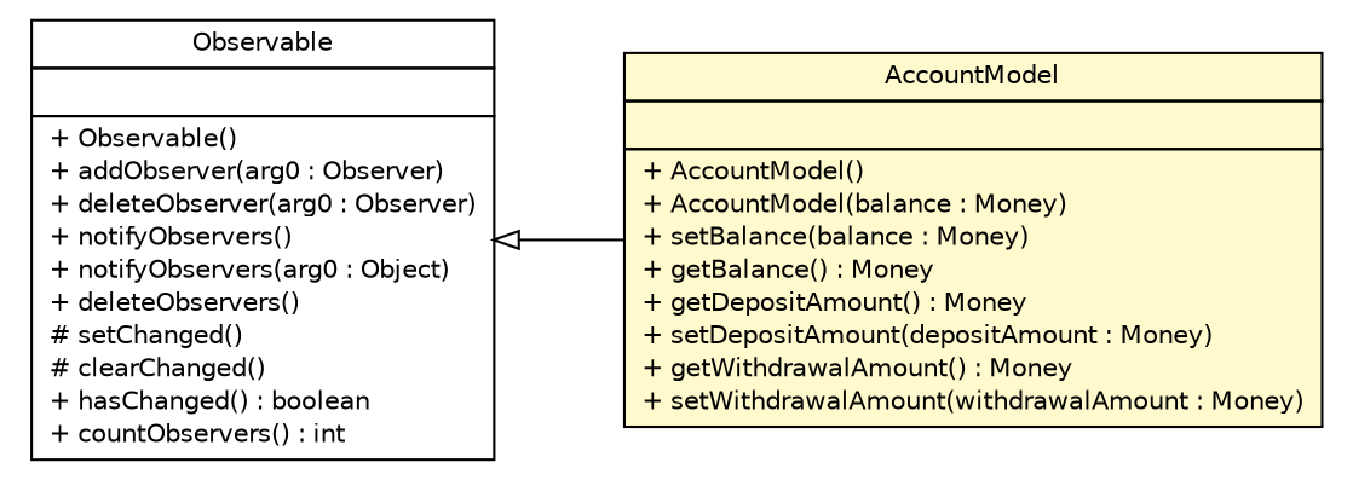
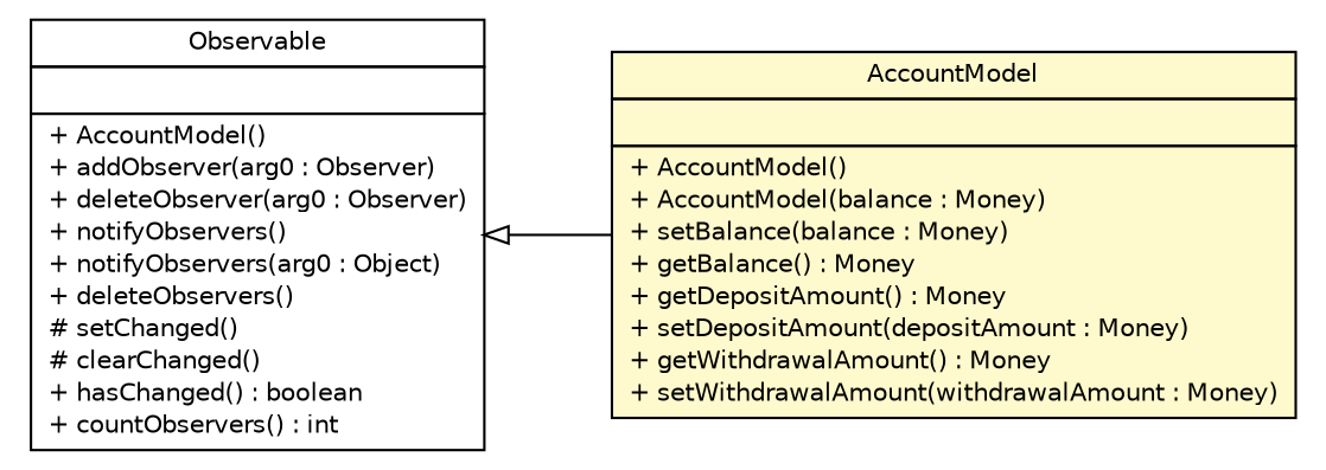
  digraph {
    nodesep=0.25
    ranksep=0.5
    rankdir=LR
    node [fontcolor=black fontname=Helvetica fontsize=10.0 shape=plaintext]
    n1 [label=<<table title="sorcer.account.provider.ui.mvc.AccountModel" border="0" cellborder="1" cellspacing="0" cellpadding="2" port="p" bgcolor="lemonChiffon" href="./AccountModel.html"> 		<tr><td><table border="0" cellspacing="0" cellpadding="1"> <tr><td align="center" balign="center"> AccountModel </td></tr> 		</table></td></tr> 		<tr><td><table border="0" cellspacing="0" cellpadding="1"> <tr><td align="left" balign="left">  </td></tr> 		</table></td></tr> 		<tr><td><table border="0" cellspacing="0" cellpadding="1"> <tr><td align="left" balign="left"> + AccountModel() </td></tr> <tr><td align="left" balign="left"> + AccountModel(balance : Money) </td></tr> <tr><td align="left" balign="left"> + setBalance(balance : Money) </td></tr> <tr><td align="left" balign="left"> + getBalance() : Money </td></tr> <tr><td align="left" balign="left"> + getDepositAmount() : Money </td></tr> <tr><td align="left" balign="left"> + setDepositAmount(depositAmount : Money) </td></tr> <tr><td align="left" balign="left"> + getWithdrawalAmount() : Money </td></tr> <tr><td align="left" balign="left"> + setWithdrawalAmount(withdrawalAmount : Money) </td></tr> 		</table></td></tr> 		</table>>]
-   n2 [label=<<table title="java.util.Observable" border="0" cellborder="1" cellspacing="0" cellpadding="2" port="p" href="http://docs.oracle.com/javase/7/docs/api/java/util/Observable.html"> 		<tr><td><table border="0" cellspacing="0" cellpadding="1"> <tr><td align="center" balign="center"> Observable </td></tr> 		</table></td></tr> 		<tr><td><table border="0" cellspacing="0" cellpadding="1"> <tr><td align="left" balign="left">  </td></tr> 		</table></td></tr> 		<tr><td><table border="0" cellspacing="0" cellpadding="1"> <tr><td align="left" balign="left"> + Observable() </td></tr> <tr><td align="left" balign="left"> + addObserver(arg0 : Observer) </td></tr> <tr><td align="left" balign="left"> + deleteObserver(arg0 : Observer) </td></tr> <tr><td align="left" balign="left"> + notifyObservers() </td></tr> <tr><td align="left" balign="left"> + notifyObservers(arg0 : Object) </td></tr> <tr><td align="left" balign="left"> + deleteObservers() </td></tr> <tr><td align="left" balign="left"> # setChanged() </td></tr> <tr><td align="left" balign="left"> # clearChanged() </td></tr> <tr><td align="left" balign="left"> + hasChanged() : boolean </td></tr> <tr><td align="left" balign="left"> + countObservers() : int </td></tr> 		</table></td></tr> 		</table>>]
+   n2 [label=<<table title="java.util.Observable" border="0" cellborder="1" cellspacing="0" cellpadding="2" port="p" href="http://docs.oracle.com/javase/7/docs/api/java/util/Observable.html"> 		<tr><td><table border="0" cellspacing="0" cellpadding="1"> <tr><td align="center" balign="center"> Observable </td></tr> 		</table></td></tr> 		<tr><td><table border="0" cellspacing="0" cellpadding="1"> <tr><td align="left" balign="left">  </td></tr> 		</table></td></tr> 		<tr><td><table border="0" cellspacing="0" cellpadding="1"> <tr><td align="left" balign="left"> + AccountModel() </td></tr> <tr><td align="left" balign="left"> + addObserver(arg0 : Observer) </td></tr> <tr><td align="left" balign="left"> + deleteObserver(arg0 : Observer) </td></tr> <tr><td align="left" balign="left"> + notifyObservers() </td></tr> <tr><td align="left" balign="left"> + notifyObservers(arg0 : Object) </td></tr> <tr><td align="left" balign="left"> + deleteObservers() </td></tr> <tr><td align="left" balign="left"> # setChanged() </td></tr> <tr><td align="left" balign="left"> # clearChanged() </td></tr> <tr><td align="left" balign="left"> + hasChanged() : boolean </td></tr> <tr><td align="left" balign="left"> + countObservers() : int </td></tr> 		</table></td></tr> 		</table>>]
    n2 -> n1 [arrowtail=empty dir=back fontname=Helvetica fontsize=10 headport=p labelfontname=Helvetica labelfontsize=10 tailport=p]
  }
